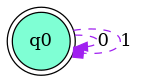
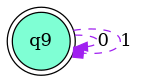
  digraph {
    rankdir=TB
    edge [color=purple style=dashed]
-   q0 [shape=doublecircle style=filled fillcolor=aquamarine]
+   q0 [shape=doublecircle style=filled fillcolor=aquamarine label=q9]
    q0 -> q0 [label=0 arrowhead=normal]
    q0 -> q0 [label=1 arrowhead=box]
  }
